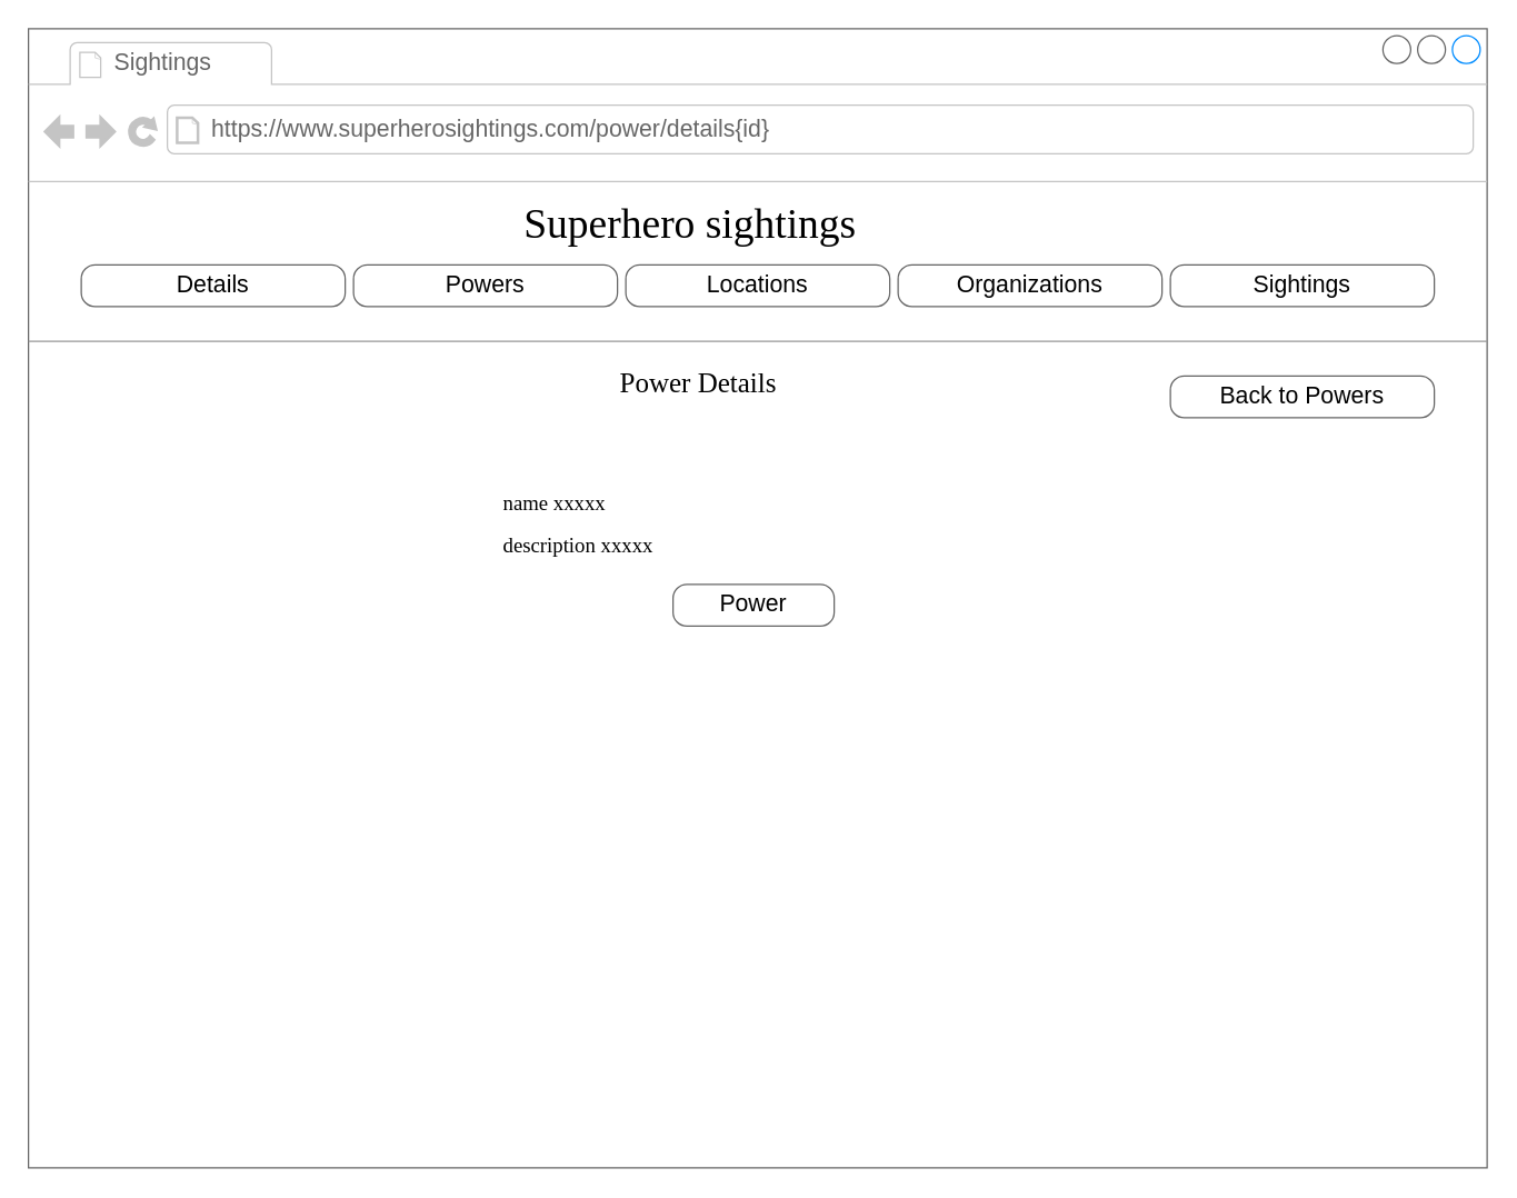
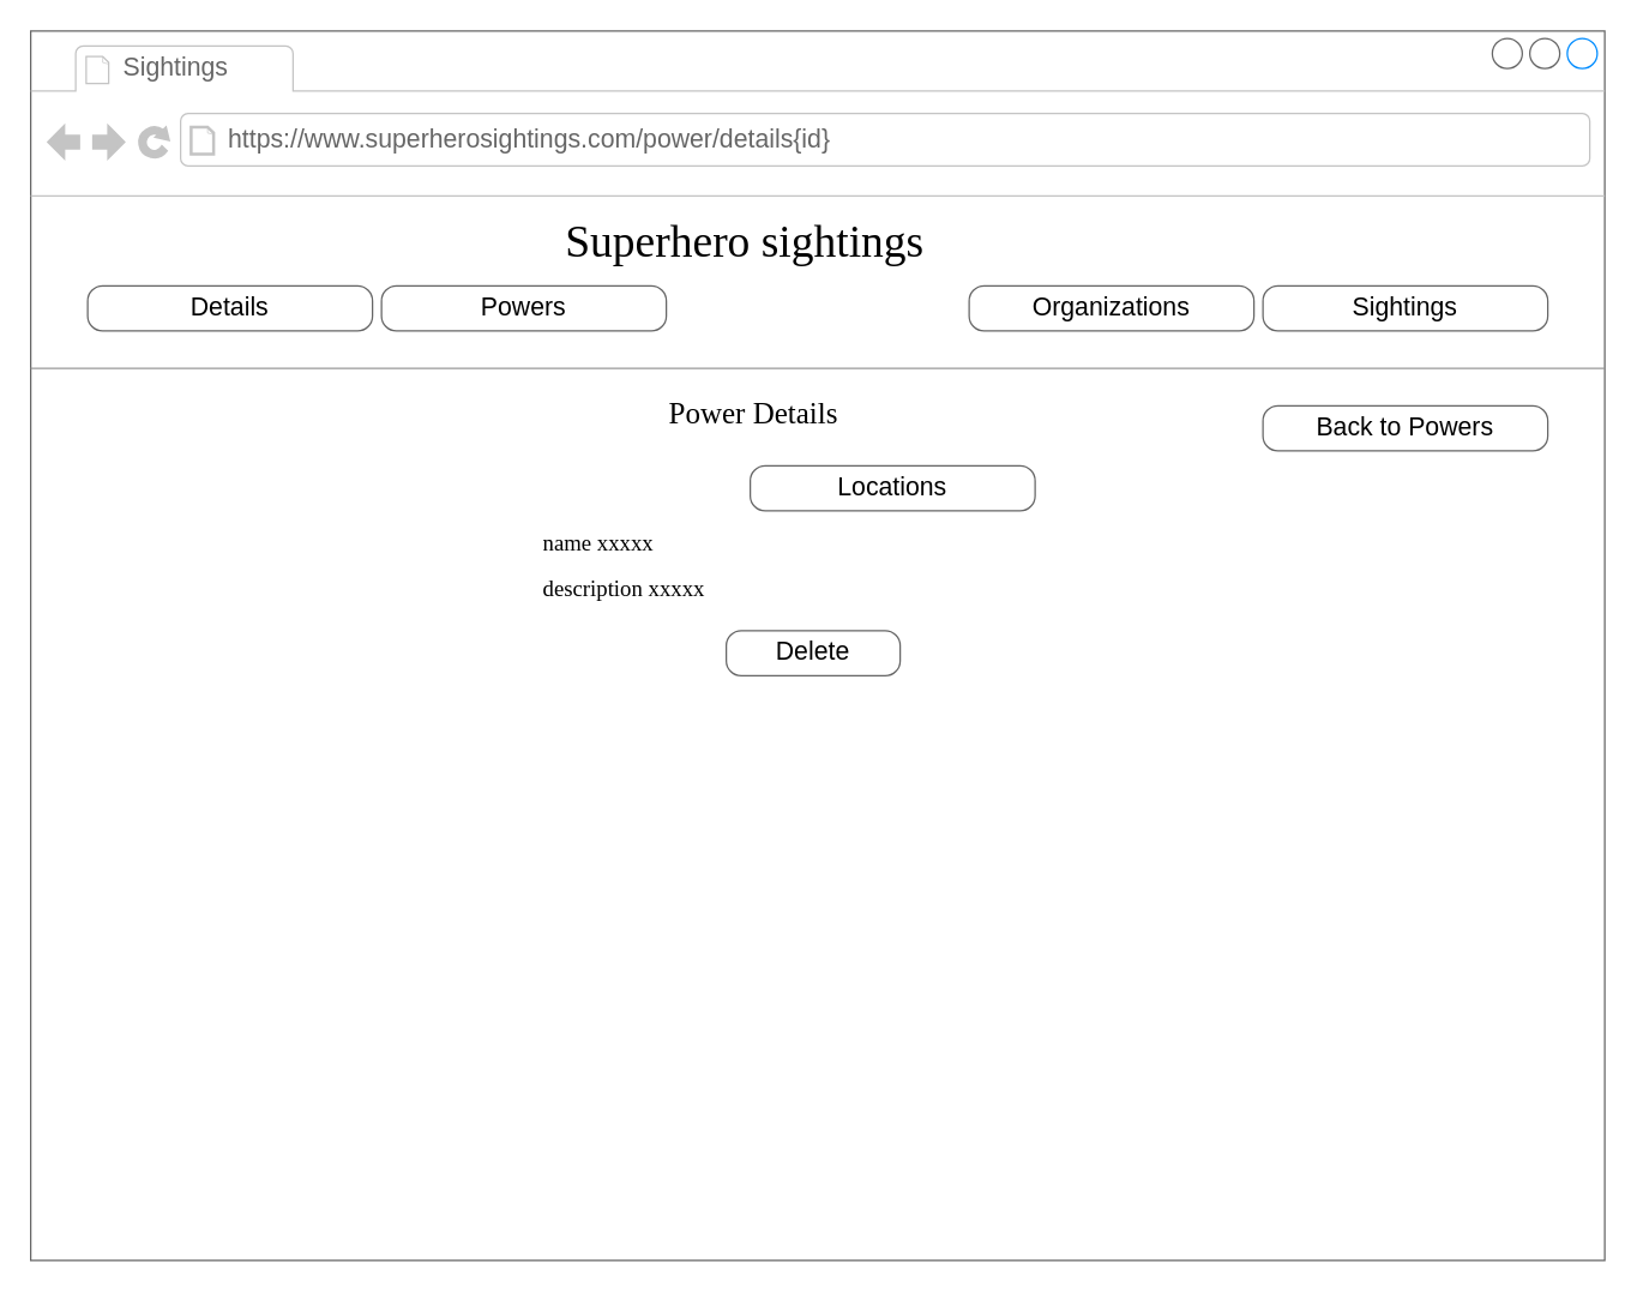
  <mxCell id="0" />
  <mxCell id="1" parent="0" />
  <mxCell id="2" value="" style="strokeWidth=1;shadow=0;dashed=0;align=center;html=1;shape=mxgraph.mockup.containers.browserWindow;rSize=0;strokeColor=#666666;mainText=,;recursiveResize=0;rounded=0;labelBackgroundColor=none;fontFamily=Verdana;fontSize=12" parent="1" vertex="1"><mxGeometry x="20" y="20" width="1050" height="820" as="geometry" /></mxCell>
  <mxCell id="3" value="Sightings" style="strokeWidth=1;shadow=0;dashed=0;align=center;html=1;shape=mxgraph.mockup.containers.anchor;fontSize=17;fontColor=#666666;align=left;" parent="2" vertex="1"><mxGeometry x="60" y="12" width="100" height="26" as="geometry" /></mxCell>
  <mxCell id="4" value="https://www.superherosightings.com/power/details{id}" style="strokeWidth=1;shadow=0;dashed=0;align=center;html=1;shape=mxgraph.mockup.containers.anchor;rSize=0;fontSize=17;fontColor=#666666;align=left;" parent="2" vertex="1"><mxGeometry x="130" y="60" width="250" height="26" as="geometry" /></mxCell>
  <mxCell id="5" value="Superhero sightings" style="text;html=1;points=[];align=left;verticalAlign=top;spacingTop=-4;fontSize=30;fontFamily=Verdana" parent="2" vertex="1"><mxGeometry x="355" y="120" width="340" height="50" as="geometry" /></mxCell>
  <mxCell id="6" value="" style="verticalLabelPosition=bottom;shadow=0;dashed=0;align=center;html=1;verticalAlign=top;strokeWidth=1;shape=mxgraph.mockup.markup.line;strokeColor=#999999;rounded=0;labelBackgroundColor=none;fillColor=#ffffff;fontFamily=Verdana;fontSize=12;fontColor=#000000;" parent="2" vertex="1"><mxGeometry y="120" width="1050" height="210" as="geometry" /></mxCell>
  <mxCell id="7" value="Details" style="strokeWidth=1;shadow=0;dashed=0;align=center;html=1;shape=mxgraph.mockup.buttons.button;strokeColor=#666666;mainText=;buttonStyle=round;fontSize=17;fontStyle=0;fillColor=none;whiteSpace=wrap;rounded=0;labelBackgroundColor=none;" parent="2" vertex="1"><mxGeometry x="38" y="170" width="190" height="30" as="geometry" /></mxCell>
  <mxCell id="8" value="Powers" style="strokeWidth=1;shadow=0;dashed=0;align=center;html=1;shape=mxgraph.mockup.buttons.button;strokeColor=#666666;mainText=;buttonStyle=round;fontSize=17;fontStyle=0;fillColor=none;whiteSpace=wrap;rounded=0;labelBackgroundColor=none;" parent="2" vertex="1"><mxGeometry x="234" y="170" width="190" height="30" as="geometry" /></mxCell>
- <mxCell id="9" value="Locations" style="strokeWidth=1;shadow=0;dashed=0;align=center;html=1;shape=mxgraph.mockup.buttons.button;strokeColor=#666666;mainText=;buttonStyle=round;fontSize=17;fontStyle=0;fillColor=none;whiteSpace=wrap;rounded=0;labelBackgroundColor=none;" parent="2" vertex="1"><mxGeometry x="430" y="170" width="190" height="30" as="geometry" /></mxCell>
+ <mxCell id="9" value="Locations" style="strokeWidth=1;shadow=0;dashed=0;align=center;html=1;shape=mxgraph.mockup.buttons.button;strokeColor=#666666;mainText=;buttonStyle=round;fontSize=17;fontStyle=0;fillColor=none;whiteSpace=wrap;rounded=0;labelBackgroundColor=none;" parent="2" vertex="1"><mxGeometry x="480" y="290" width="190" height="30" as="geometry" /></mxCell>
  <mxCell id="10" value="Organizations" style="strokeWidth=1;shadow=0;dashed=0;align=center;html=1;shape=mxgraph.mockup.buttons.button;strokeColor=#666666;mainText=;buttonStyle=round;fontSize=17;fontStyle=0;fillColor=none;whiteSpace=wrap;rounded=0;labelBackgroundColor=none;" parent="2" vertex="1"><mxGeometry x="626" y="170" width="190" height="30" as="geometry" /></mxCell>
  <mxCell id="11" value="Sightings" style="strokeWidth=1;shadow=0;dashed=0;align=center;html=1;shape=mxgraph.mockup.buttons.button;strokeColor=#666666;mainText=;buttonStyle=round;fontSize=17;fontStyle=0;fillColor=none;whiteSpace=wrap;rounded=0;labelBackgroundColor=none;" parent="2" vertex="1"><mxGeometry x="822" y="170" width="190" height="30" as="geometry" /></mxCell>
  <mxCell id="12" value="Power Details" style="text;html=1;points=[];align=left;verticalAlign=top;spacingTop=-4;fontSize=20;fontFamily=Verdana" parent="2" vertex="1"><mxGeometry x="424" y="240" width="170" height="30" as="geometry" /></mxCell>
  <mxCell id="13" value="name xxxxx" style="text;html=1;points=[];align=left;verticalAlign=top;spacingTop=-4;fontSize=15;fontFamily=Verdana" parent="2" vertex="1"><mxGeometry x="340" y="330" width="170" height="30" as="geometry" /></mxCell>
  <mxCell id="14" value="description xxxxx&amp;nbsp; &amp;nbsp;" style="text;html=1;points=[];align=left;verticalAlign=top;spacingTop=-4;fontSize=15;fontFamily=Verdana" parent="2" vertex="1"><mxGeometry x="340" y="360" width="170" height="30" as="geometry" /></mxCell>
  <mxCell id="15" value="Back to Powers" style="strokeWidth=1;shadow=0;dashed=0;align=center;html=1;shape=mxgraph.mockup.buttons.button;strokeColor=#666666;mainText=;buttonStyle=round;fontSize=17;fontStyle=0;fillColor=none;whiteSpace=wrap;rounded=0;labelBackgroundColor=none;" parent="2" vertex="1"><mxGeometry x="822" y="250" width="190" height="30" as="geometry" /></mxCell>
- <mxCell id="16" value="Power" style="strokeWidth=1;shadow=0;dashed=0;align=center;html=1;shape=mxgraph.mockup.buttons.button;strokeColor=#666666;mainText=;buttonStyle=round;fontSize=17;fontStyle=0;fillColor=none;whiteSpace=wrap;rounded=0;labelBackgroundColor=none;" vertex="1" parent="2"><mxGeometry x="464" y="400" width="116" height="30" as="geometry" /></mxCell>
+ <mxCell id="16" value="Delete" style="strokeWidth=1;shadow=0;dashed=0;align=center;html=1;shape=mxgraph.mockup.buttons.button;strokeColor=#666666;mainText=;buttonStyle=round;fontSize=17;fontStyle=0;fillColor=none;whiteSpace=wrap;rounded=0;labelBackgroundColor=none;" vertex="1" parent="2"><mxGeometry x="464" y="400" width="116" height="30" as="geometry" /></mxCell>
